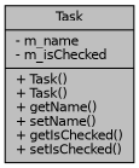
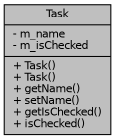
  digraph {
-   n1 [color=black fillcolor=grey75 fontcolor=black fontname=Helvetica fontsize=10 height=0.2 label="{Task\n|- m_name\l- m_isChecked\l|+ Task()\l+ Task()\l+ getName()\l+ setName()\l+ getIsChecked()\l+ setIsChecked()\l}" shape=record style=filled width=0.4]
+   n1 [color=black fillcolor=grey75 fontcolor=black fontname=Helvetica fontsize=10 height=0.2 label="{Task\n|- m_name\l- m_isChecked\l|+ Task()\l+ Task()\l+ getName()\l+ setName()\l+ getIsChecked()\l+ isChecked()\l}" shape=record style=filled width=0.4]
  }
